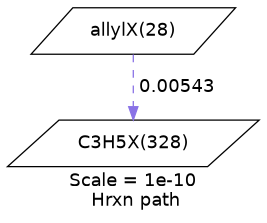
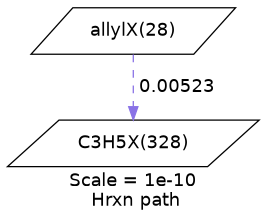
  digraph {
    fontname=Helvetica
    label="Scale = 1e-10\l Hrxn path"
    node [fontname=Helvetica shape=parallelogram]
    n1 [label="allylX(28)"]
    n2 [label="C3H5X(328)"]
-   n1 -> n2 [arrowsize=1.02 color="0.7, 0.505, 0.9" fontname=Helvetica label=" 0.00543" style=dashed]
+   n1 -> n2 [arrowsize=1.02 color="0.7, 0.505, 0.9" fontname=Helvetica label=" 0.00523" style=dashed]
  }
